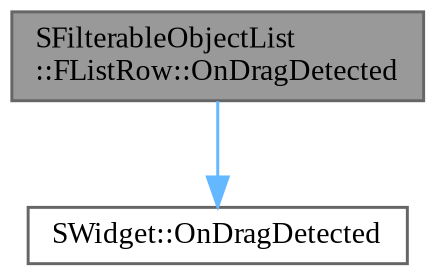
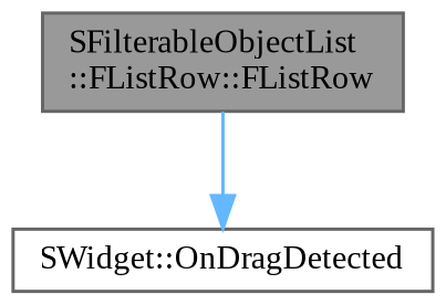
  digraph {
    rankdir=TB
    fontname="Liberation Serif"
    node [fontname="Liberation Serif" fontsize=10 shape=box style=filled]
-   n1 [color=gray40 fillcolor=grey60 fontcolor=black height=0.2 label="SFilterableObjectList\l::FListRow::OnDragDetected" width=0.4]
+   n1 [color=gray40 fillcolor=grey60 fontcolor=black height=0.2 label="SFilterableObjectList\l::FListRow::FListRow" width=0.4]
    n2 [color=grey40 fillcolor=white height=0.2 label="SWidget::OnDragDetected" width=0.4]
    n1 -> n2 [color=steelblue1 fontname="Liberation Serif" fontsize=10 labelfontname=Helvetica labelfontsize=10 style=solid]
  }
